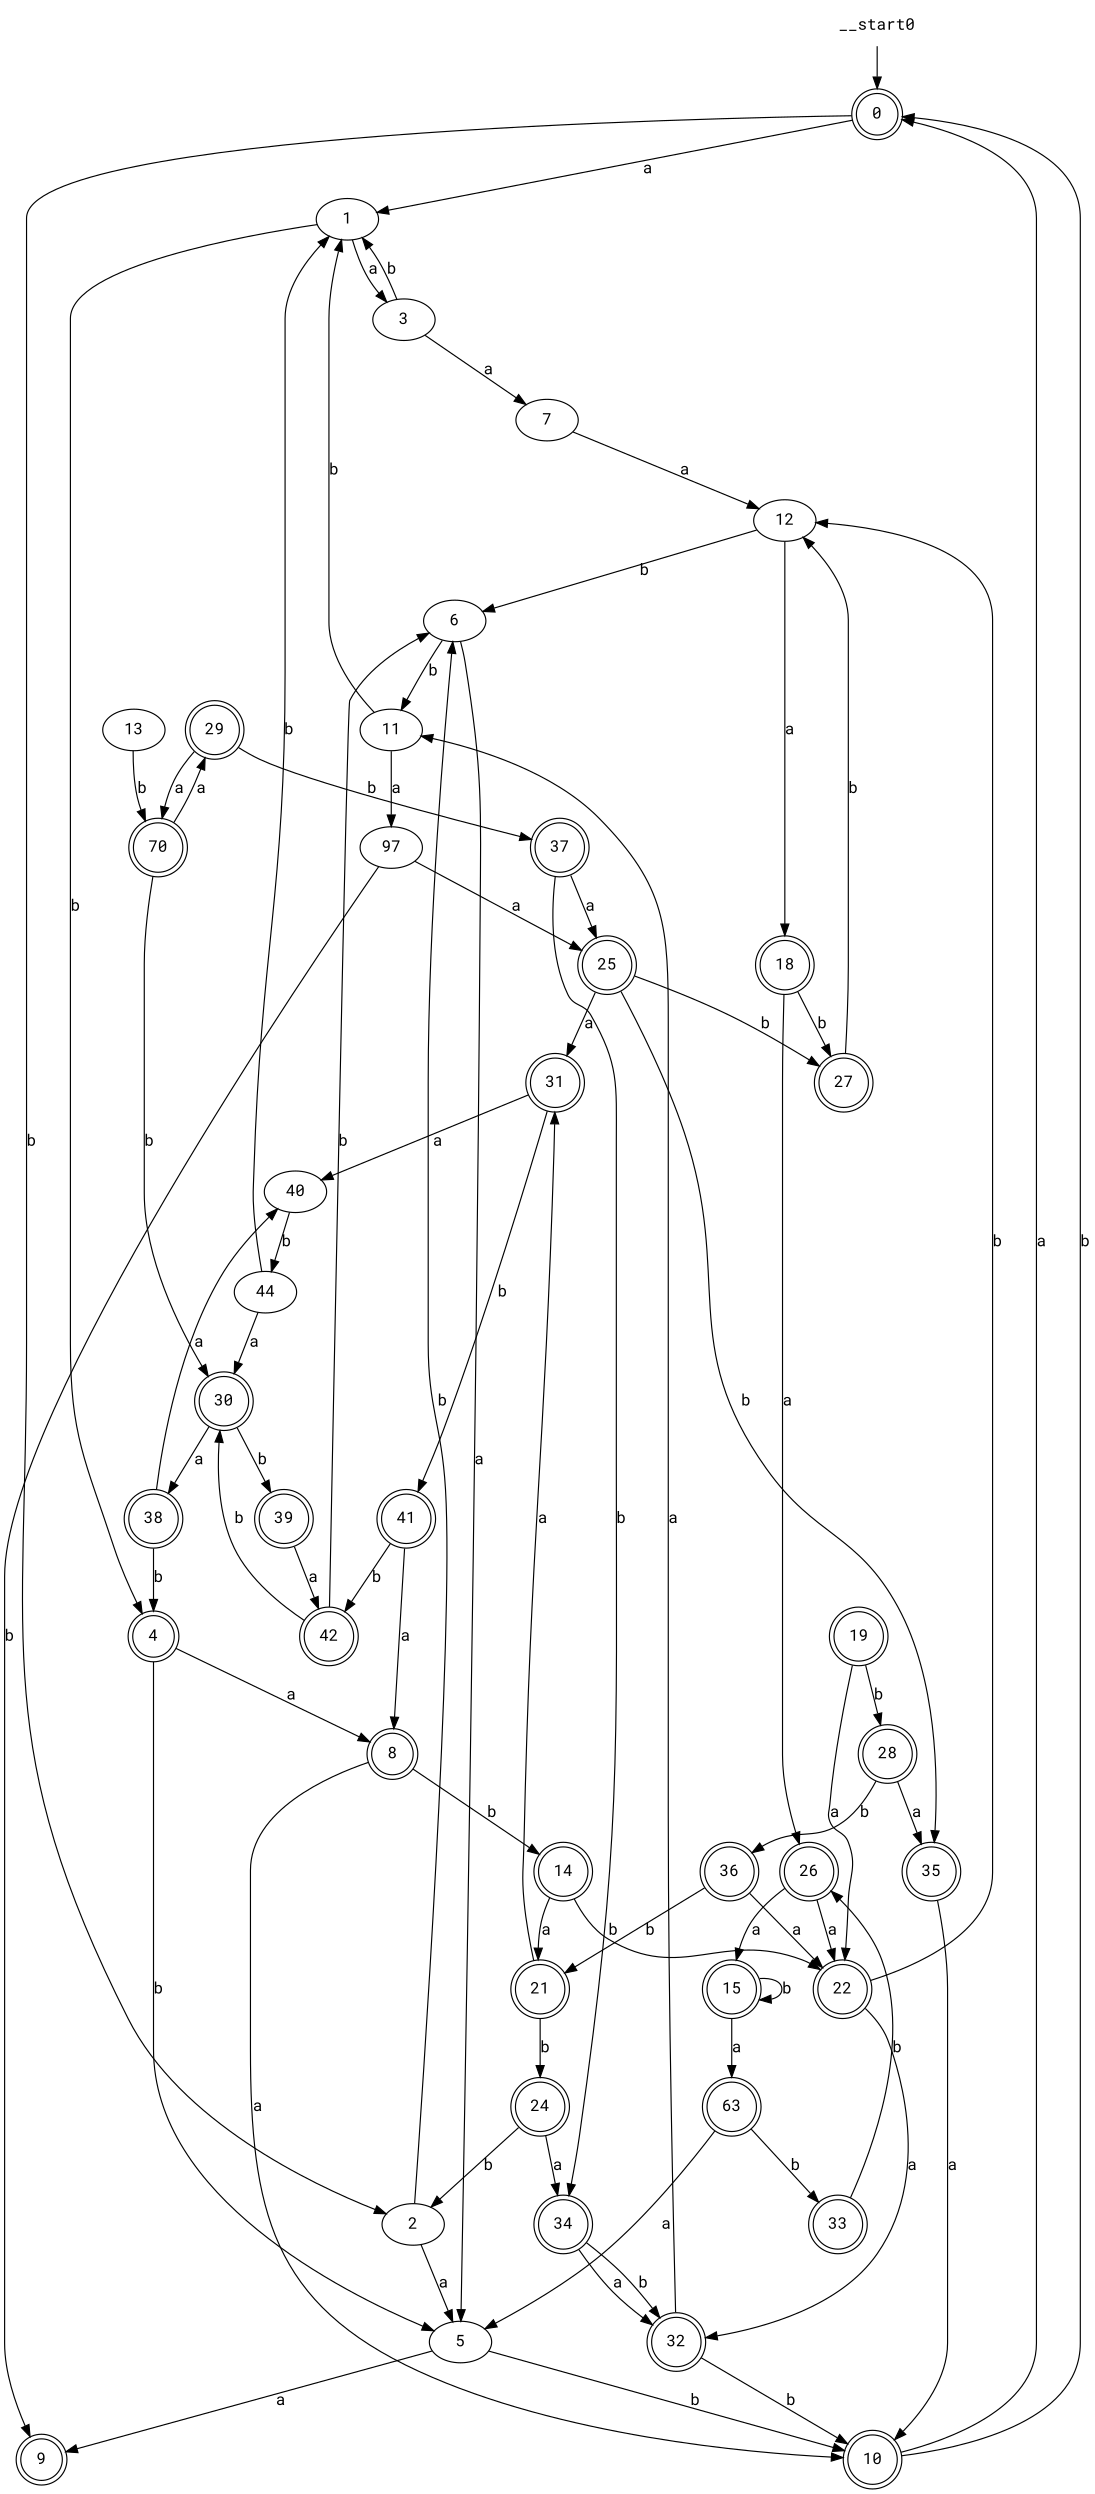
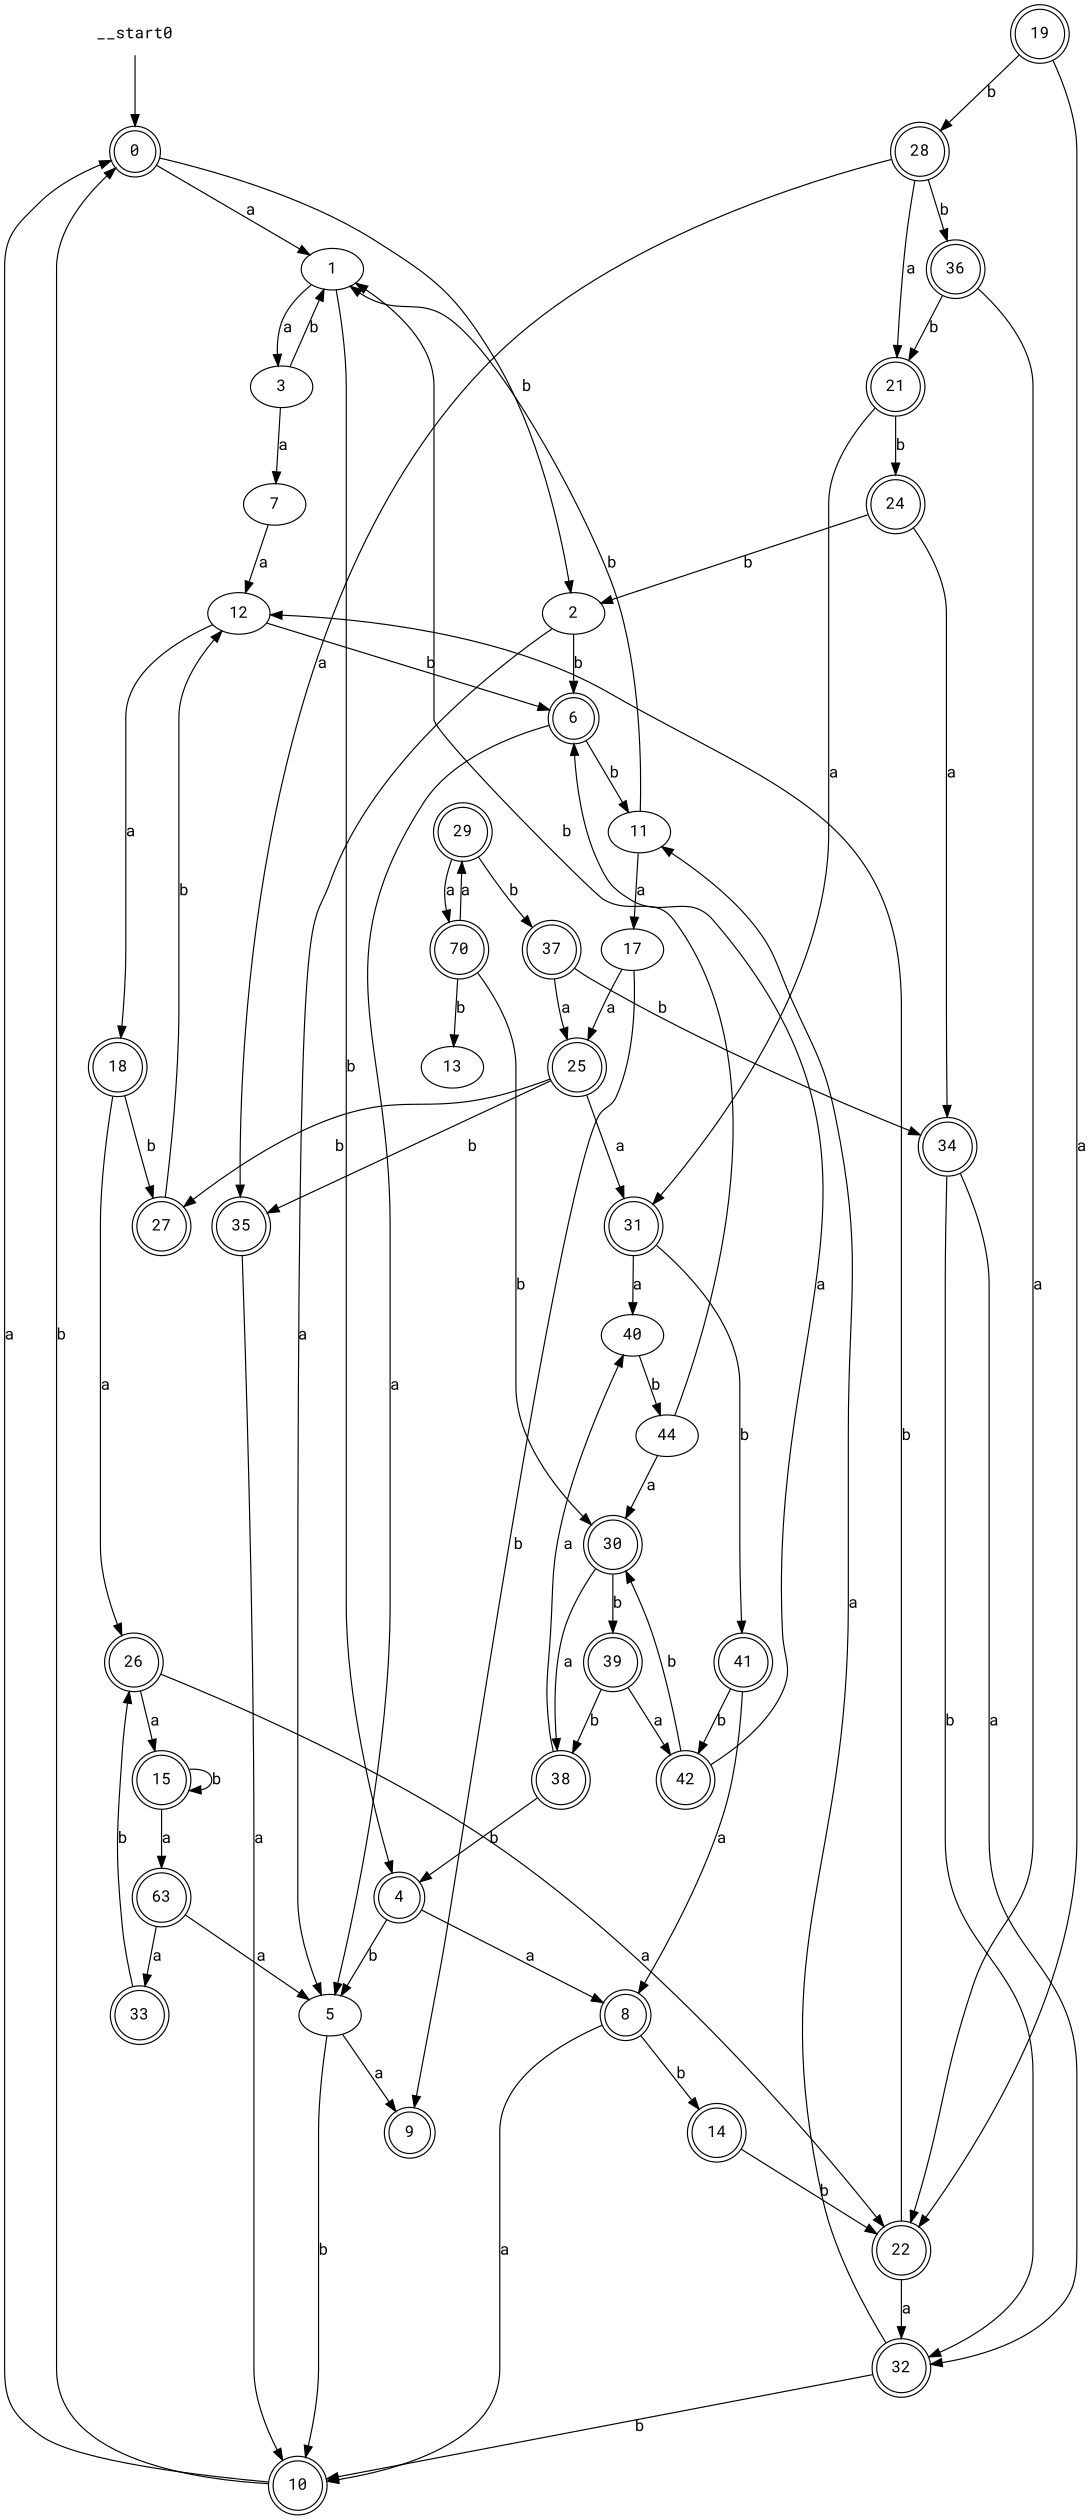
  digraph {
    fontname="Roboto Mono"
    node [fontname="Roboto Mono" shape=doublecircle]
    edge [fontname="Roboto Mono"]
    __start0 [shape=none]
    0
    1 [shape=""]
    2 [shape=""]
    3 [shape=""]
    4
    5 [shape=""]
-   6 [shape=""]
+   6
    7 [shape=""]
    8
    9
    10
    11 [shape=""]
    12 [shape=""]
    14
-   17 [label=97 shape=""]
+   17 [shape=""]
    18
    13 [shape=""]
    n19 [label=70]
    21
    22
    15
    n23 [label=63]
    25
    26
    27
    19
    28
    29
    30
    24
    31
    32
    33
    34
    35
    36
    37
    38
    39
    40 [shape=""]
    41
    42
    44 [shape=""]
    __start0 -> 0
    0 -> 1 [label=a]
    0 -> 2 [label=b]
    1 -> 3 [label=a]
    1 -> 4 [label=b]
    2 -> 5 [label=a]
    2 -> 6 [label=b]
    3 -> 1 [label=b]
    3 -> 7 [label=a]
    4 -> 5 [label=b]
    4 -> 8 [label=a]
    5 -> 9 [label=a]
    5 -> 10 [label=b]
    6 -> 5 [label=a]
    6 -> 11 [label=b]
    7 -> 12 [label=a]
    8 -> 10 [label=a]
    8 -> 14 [label=b]
    10 -> 0 [label=a]
    10 -> 0 [label=b]
    11 -> 1 [label=b]
    11 -> 17 [label=a]
    12 -> 6 [label=b]
    12 -> 18 [label=a]
-   14 -> 21 [label=a]
+   28 -> 21 [label=a]
    14 -> 22 [label=b]
    17 -> 9 [label=b]
    17 -> 25 [label=a]
    18 -> 26 [label=a]
    18 -> 27 [label=b]
-   13 -> n19 [label=b]
+   n19 -> 13 [label=b]
    n19 -> 29 [label=a]
    n19 -> 30 [label=b]
    21 -> 24 [label=b]
    21 -> 31 [label=a]
    22 -> 12 [label=b]
    22 -> 32 [label=a]
    15 -> 15 [label=b]
    15 -> n23 [label=a]
    n23 -> 5 [label=a]
-   n23 -> 33 [label=b]
+   n23 -> 33 [label=a]
    25 -> 27 [label=b]
    25 -> 31 [label=a]
    25 -> 35 [label=b]
    26 -> 22 [label=a]
    26 -> 15 [label=a]
    27 -> 12 [label=b]
    19 -> 22 [label=a]
    19 -> 28 [label=b]
    28 -> 35 [label=a]
    28 -> 36 [label=b]
    29 -> n19 [label=a]
    29 -> 37 [label=b]
    30 -> 38 [label=a]
    30 -> 39 [label=b]
    24 -> 2 [label=b]
    24 -> 34 [label=a]
    31 -> 40 [label=a]
    31 -> 41 [label=b]
    32 -> 10 [label=b]
    32 -> 11 [label=a]
    33 -> 26 [label=b]
    34 -> 32 [label=a]
    34 -> 32 [label=b]
    35 -> 10 [label=a]
    36 -> 21 [label=b]
    36 -> 22 [label=a]
    37 -> 25 [label=a]
    37 -> 34 [label=b]
    38 -> 4 [label=b]
    38 -> 40 [label=a]
+   39 -> 38 [label=b]
    39 -> 42 [label=a]
    40 -> 44 [label=b]
    41 -> 8 [label=a]
    41 -> 42 [label=b]
-   42 -> 6 [label=b]
+   42 -> 6 [label=a]
    42 -> 30 [label=b]
    44 -> 1 [label=b]
    44 -> 30 [label=a]
  }
